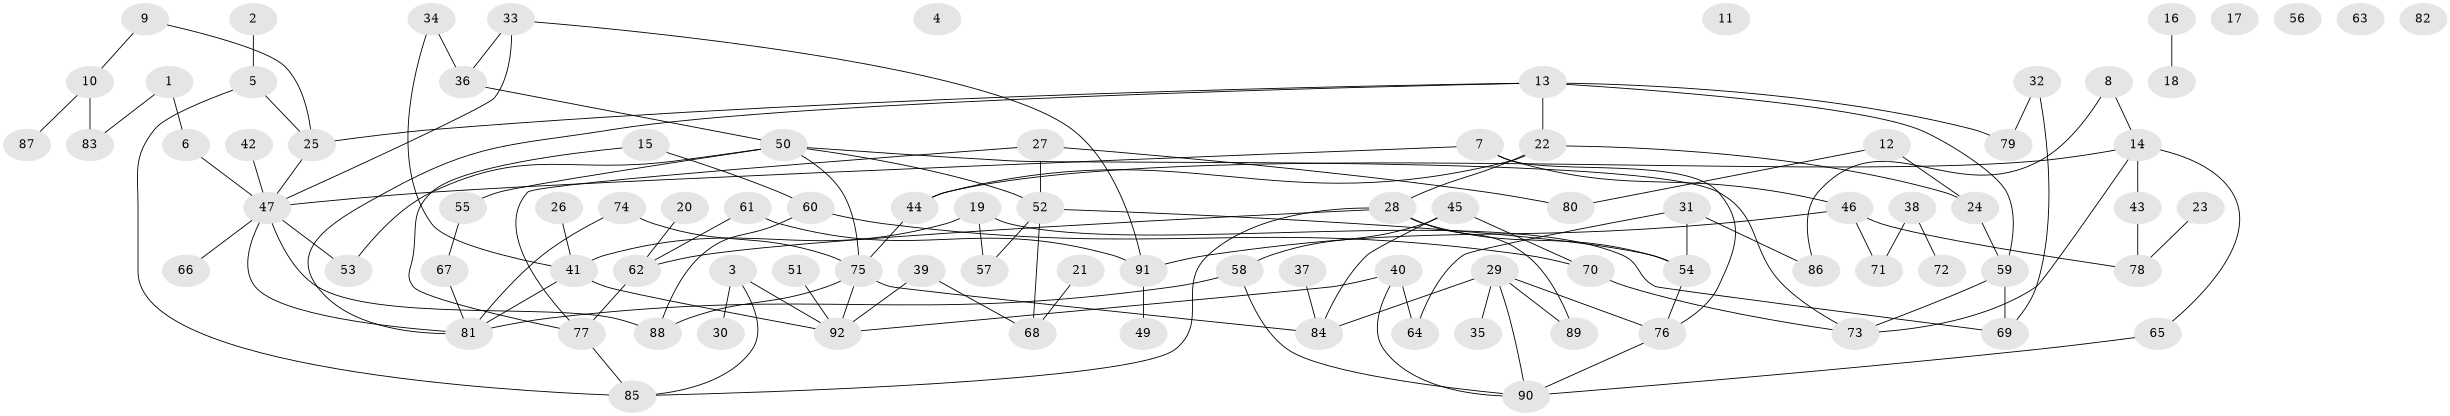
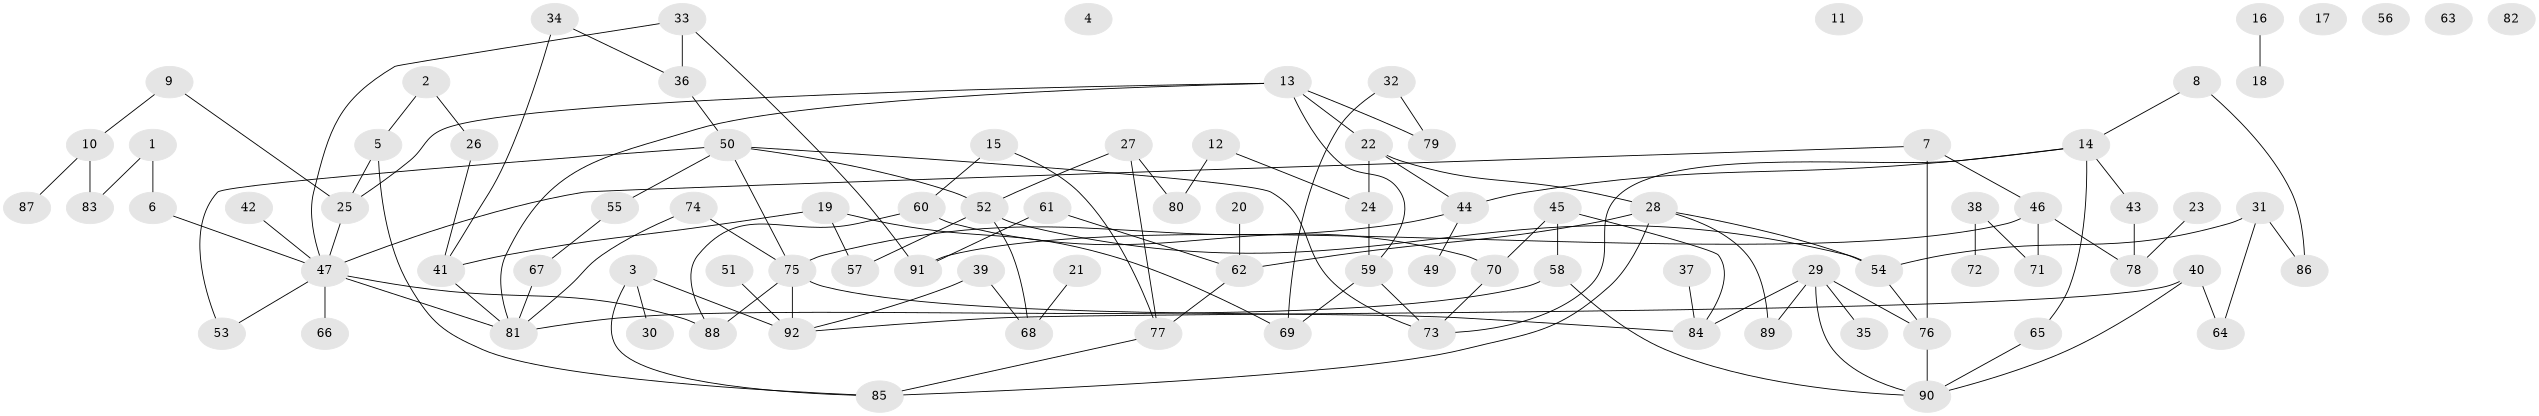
  graph {
    node [color=gray90 style=filled]
    1
    6
    83
    47
    2
    5
    26
    85
    25
    41
    3
    30
    92
    4
    81
    53
    66
    88
    7
    46
    76
    78
    91
    71
    90
    8
    14
    86
    43
    44
    65
    73
    9
    10
    87
    11
    12
    24
    80
    59
    13
    22
    79
    28
    69
    49
    75
    15
    60
    77
    70
    16
    18
    17
    19
    57
    20
    62
    21
    68
    23
    27
    52
    54
    89
    29
    35
    84
    31
    64
    32
    33
    36
    50
    34
    55
    37
    38
    72
    39
    40
    42
    45
    58
    67
    51
    56
    61
    63
    74
    82
    1 -- 6
    1 -- 83
    6 -- 47
    47 -- 81
    47 -- 53
    47 -- 66
    47 -- 88
    2 -- 5
+   2 -- 26
    5 -- 85
    5 -- 25
    26 -- 41
    25 -- 47
-   41 -- 92
    41 -- 81
    3 -- 85
    3 -- 30
    3 -- 92
    7 -- 47
    7 -- 46
    7 -- 76
    46 -- 78
    46 -- 91
    46 -- 71
    76 -- 90
    8 -- 14
    8 -- 86
    14 -- 43
    14 -- 44
    14 -- 65
    14 -- 73
    43 -- 78
-   91 -- 49
+   44 -- 49
    44 -- 75
    65 -- 90
    9 -- 25
    9 -- 10
    10 -- 83
    10 -- 87
    12 -- 24
    12 -- 80
    24 -- 59
    59 -- 73
    59 -- 69
    13 -- 25
    13 -- 81
    13 -- 59
    13 -- 22
    13 -- 79
    22 -- 44
    22 -- 24
    22 -- 28
    28 -- 85
    28 -- 62
    28 -- 54
    28 -- 89
    75 -- 92
    75 -- 88
    75 -- 84
    15 -- 60
    15 -- 77
    60 -- 88
    60 -- 70
    77 -- 85
    70 -- 73
    16 -- 18
    19 -- 41
    19 -- 69
    19 -- 57
    20 -- 62
    62 -- 77
    21 -- 68
    23 -- 78
    27 -- 80
    27 -- 77
    27 -- 52
    52 -- 57
    52 -- 68
    52 -- 54
    54 -- 76
    29 -- 76
    29 -- 90
    29 -- 89
    29 -- 35
    29 -- 84
    31 -- 86
    31 -- 54
    31 -- 64
    32 -- 79
    32 -- 69
    33 -- 47
    33 -- 91
    33 -- 36
    36 -- 50
    50 -- 53
    50 -- 73
    50 -- 75
    50 -- 52
    50 -- 55
    34 -- 41
    34 -- 36
    55 -- 67
    37 -- 84
    38 -- 71
    38 -- 72
    39 -- 92
    39 -- 68
    40 -- 92
    40 -- 90
    40 -- 64
    42 -- 47
    45 -- 70
    45 -- 84
    45 -- 58
    58 -- 81
    58 -- 90
    67 -- 81
    51 -- 92
    61 -- 91
    61 -- 62
    74 -- 81
    74 -- 75
  }
